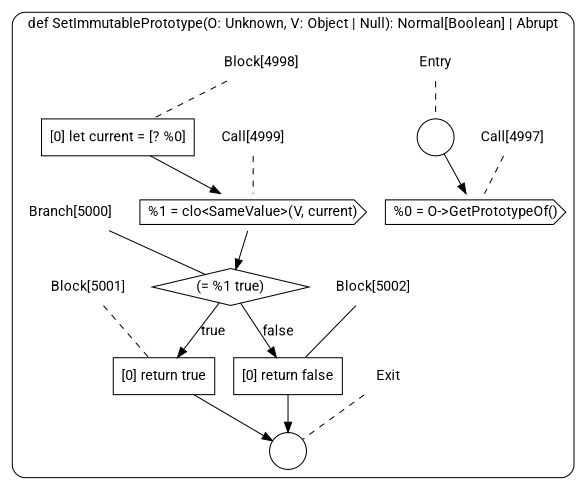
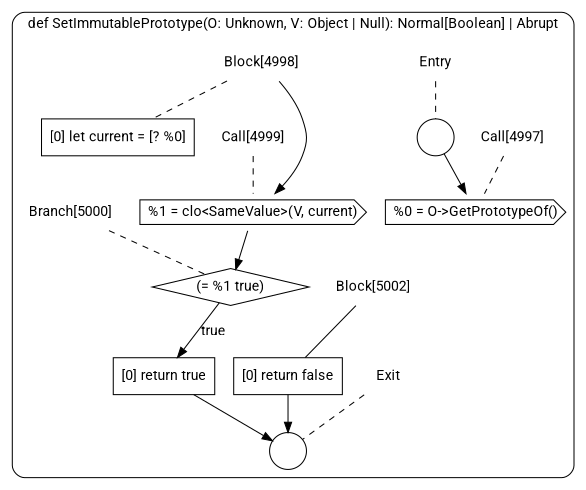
  digraph {
    fontname=Roboto
    node [fontname=Roboto shape=none]
    edge [arrowhead=none color=black fontname=Roboto]
    n1 [label=<<font color="black">Entry</font>>]
    n2 [color=black fillcolor=white label=" " shape=circle style=filled]
    n3 [color=black fillcolor=white label=<<font color="black">%0 = O-&gt;GetPrototypeOf()</font>> shape=cds style=filled]
    n4 [color=black fillcolor=white label=<<font color="black">[0] let current = [? %0]<BR ALIGN="LEFT"/></font>> shape=box style=filled]
    n5 [label=<<font color="black">Exit</font>>]
    n6 [color=black fillcolor=white label=" " shape=circle style=filled]
    n7 [label=<<font color="black">Call[4997]</font>>]
    n8 [color=black fillcolor=white label=<<font color="black">%1 = clo&lt;SameValue&gt;(V, current)</font>> shape=cds style=filled]
    n9 [label=<<font color="black">Block[4998]</font>>]
    n10 [color=black fillcolor=white label=<<font color="black">(= %1 true)</font>> shape=diamond style=filled]
    n11 [label=<<font color="black">Call[4999]</font>>]
    n12 [color=black fillcolor=white label=<<font color="black">[0] return true<BR ALIGN="LEFT"/></font>> shape=box style=filled]
    n13 [color=black fillcolor=white label=<<font color="black">[0] return false<BR ALIGN="LEFT"/></font>> shape=box style=filled]
    n14 [label=<<font color="black">Branch[5000]</font>>]
-   n15 [label=<<font color="black">Block[5001]</font>>]
    n16 [label=<<font color="black">Block[5002]</font>>]
    subgraph cluster_1 {
      label="def SetImmutablePrototype(O: Unknown, V: Object | Null): Normal[Boolean] | Abrupt"
      style=rounded
      n1
      n2
      n3
      n4
      n5
      n6
      n7
      n8
      n9
      n10
      n11
      n12
      n13
      n14
-     n15
      n16
    }
    n1 -> n2 [style=dashed]
    n2 -> n3 [arrowhead=""]
-   n4 -> n8 [arrowhead=""]
+   n9 -> n8 [arrowhead=""]
    n5 -> n6 [style=dashed]
    n7 -> n3 [style=dashed]
    n8 -> n10 [arrowhead=""]
    n9 -> n4 [style=dashed]
    n10 -> n12 [label=<<font color="black">true</font>> arrowhead=""]
-   n10 -> n13 [label=<<font color="black">false</font>> arrowhead=""]
    n11 -> n8 [style=dashed]
    n12 -> n6 [arrowhead=""]
    n13 -> n6 [arrowhead=""]
-   n14 -> n10 [style=solid]
-   n15 -> n12 [style=dashed]
+   n14 -> n10 [style=dashed]
    n16 -> n13 [style=solid]
  }
